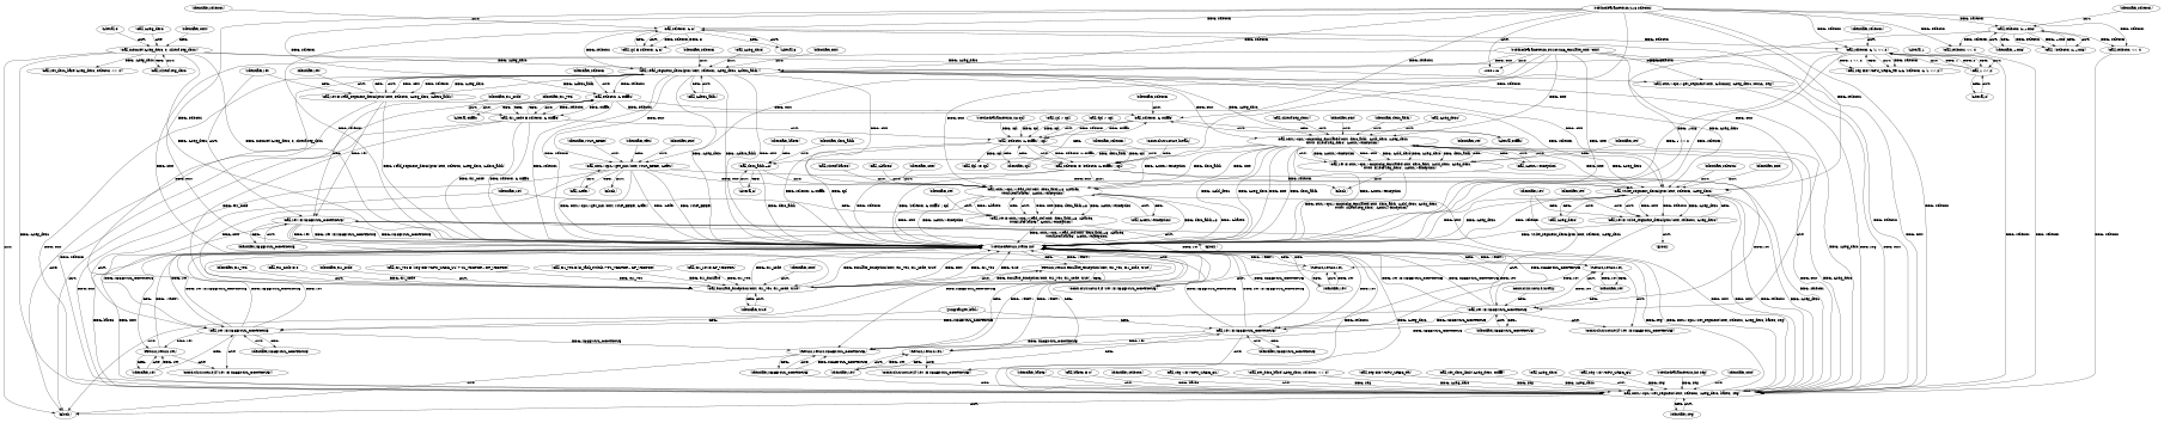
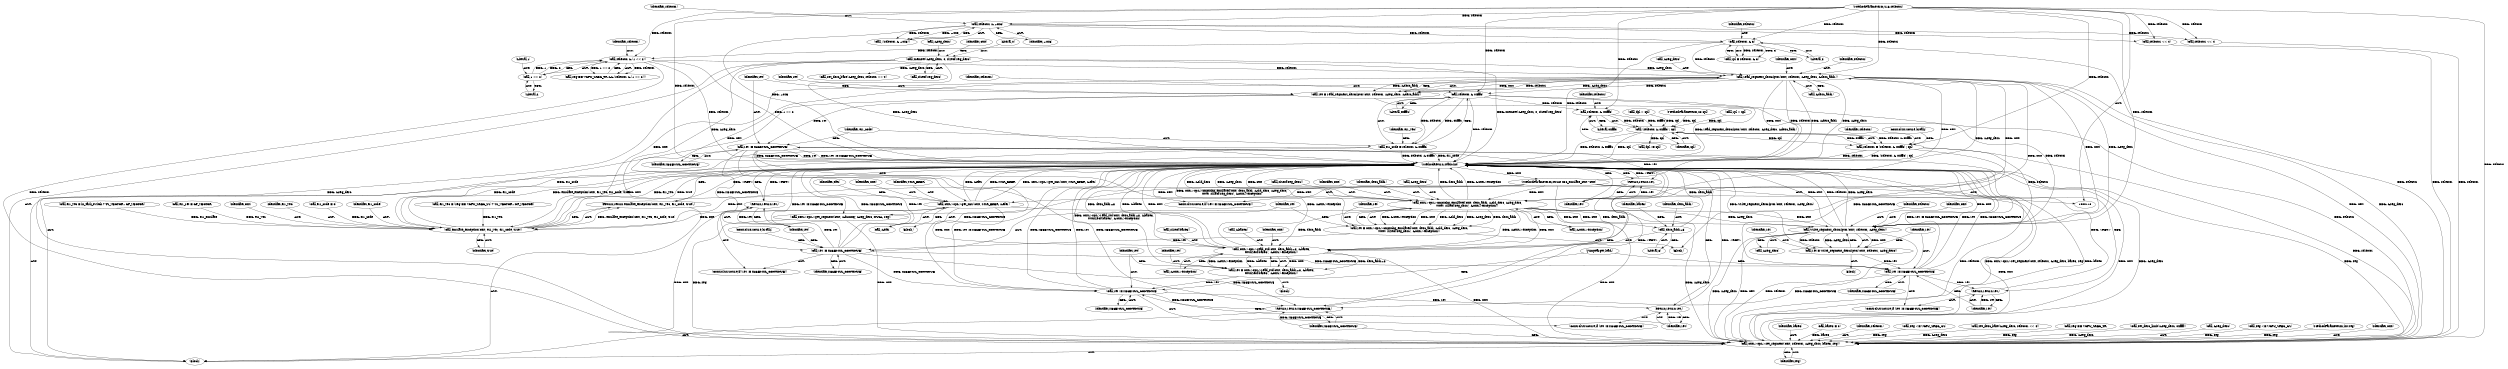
  digraph {
    n1 [label="(Call,read_segment_descriptor(ctxt, selector, &seg_desc, &desc_addr))"]
    n2 [label="(Call,ret = read_segment_descriptor(ctxt, selector, &seg_desc, &desc_addr))"]
    n3 [label="(Call,selector & 0xfffc)"]
    n4 [label="(Call,emulate_exception(ctxt, err_vec, err_code, true))"]
    n5 [label="(Call,write_segment_descriptor(ctxt, selector, &seg_desc))"]
    n6 [label="(Call,ctxt->ops->set_segment(ctxt, selector, &seg_desc, base3, seg))"]
    n7 [label="(Call,ctxt->ops->get_msr(ctxt, MSR_EFER, &efer))"]
    n8 [label="(Call,ctxt->ops->read_std(ctxt, desc_addr+8, &base3,\n\t\t\t\tsizeof(base3), &ctxt->exception))"]
    n9 [label="(Call,ctxt->ops->cmpxchg_emulated(ctxt, desc_addr, &old_desc, &seg_desc,\n\t\t\t\t\t\t  sizeof(seg_desc), &ctxt->exception))"]
    n10 [label="(MethodReturn,static int)"]
    n11 [label="(Call,&desc_addr)"]
    n12 [label="(Block,)"]
    n13 [label="(Call,ret != X86EMUL_CONTINUE)"]
    n14 [label="(Call,selector & 0xfffc)"]
    n15 [label="(Call,err_code = selector & 0xfffc)"]
    n16 [label="(Literal,0xfffc)"]
    n17 [label="(Return,return emulate_exception(ctxt, err_vec, err_code, true);)"]
    n18 [label="(Identifier,true)"]
    n19 [label="(Call,ret = write_segment_descriptor(ctxt, selector, &seg_desc))"]
    n20 [label="(Call,&seg_desc)"]
    n21 [label="(Identifier,seg)"]
    n22 [label="(Call,&efer)"]
    n23 [label="(Block,)"]
    n24 [label="(Call,ret = ctxt->ops->read_std(ctxt, desc_addr+8, &base3,\n\t\t\t\tsizeof(base3), &ctxt->exception))"]
    n25 [label="(Call,&ctxt->exception)"]
    n26 [label="(Call,ret = ctxt->ops->cmpxchg_emulated(ctxt, desc_addr, &old_desc, &seg_desc,\n\t\t\t\t\t\t  sizeof(seg_desc), &ctxt->exception))"]
    n27 [label="(Call,desc_addr+8)"]
    n28 [label="(Call,&ctxt->exception)"]
    n29 [label="(Return,return ret;)"]
    n30 [label="(Return,return X86EMUL_CONTINUE;)"]
    n31 [label="(Return,return ret;)"]
    n32 [label="(Return,return ret;)"]
    n33 [label="(Return,return ret;)"]
    n34 [label="(MethodParameterIn,struct x86_emulate_ctxt *ctxt)"]
    n35 [label="(Call,ctxt->ops->get_segment(ctxt, &dummy, &seg_desc, NULL, seg))"]
    1000116
    n37 [label="(Call,selector & 3)"]
    n38 [label="(Call,selector & (1 << 2))"]
    n39 [label="(Literal,3)"]
    n40 [label="(Call,rpl = selector & 3)"]
    n41 [label="(Call,1 << 2)"]
    n42 [label="(Call,seg == VCPU_SREG_TR && (selector & (1 << 2)))"]
    n43 [label="(Call,selector & ~0x3)"]
    n44 [label="(Identifier,~0x3)"]
    n45 [label="(Call,!(selector & ~0x3))"]
    n46 [label="(Call,selector << 4)"]
    n47 [label="(Call,selector << 4)"]
    n48 [label="(MethodParameterIn,u16 selector)"]
    n49 [label="(Call,selector = (selector & 0xfffc) | cpl)"]
    n50 [label="(Call,(selector & 0xfffc) | cpl)"]
    n51 [label="(Literal,0xfffc)"]
    n52 [label="(Block,)"]
    n53 [label="(Literal,2)"]
    n54 [label="(Call,memset(&seg_desc, 0, sizeof seg_desc))"]
    n55 [label="(Call,sizeof seg_desc)"]
    n56 [label="(Call,set_desc_base(&seg_desc, selector << 4))"]
    n57 [label="(Call,ret != X86EMUL_CONTINUE)"]
    n58 [label="(Call,ret != X86EMUL_CONTINUE)"]
    n59 [label="(Call,ret != X86EMUL_CONTINUE)"]
    n60 [label="(ControlStructure,if (ret != X86EMUL_CONTINUE))"]
    n61 [label="(Identifier,X86EMUL_CONTINUE)"]
    n62 [label="(Identifier,ret)"]
    n63 [label="(Identifier,X86EMUL_CONTINUE)"]
    n64 [label="(ControlStructure,if (ret != X86EMUL_CONTINUE))"]
    n65 [label="(Identifier,X86EMUL_CONTINUE)"]
    n66 [label="(ControlStructure,if (ret != X86EMUL_CONTINUE))"]
    n67 [label="(Identifier,X86EMUL_CONTINUE)"]
    n68 [label="(Identifier,X86EMUL_CONTINUE)"]
    n69 [label="(ControlStructure,if (ret != X86EMUL_CONTINUE))"]
    n70 [label="(Identifier,ret)"]
    n71 [label="(Identifier,ret)"]
    n72 [label="(Identifier,ret)"]
    n73 [label="(Identifier,cpl)"]
    n74 [label="(Call,dpl != cpl)"]
    n75 [label="(Block,)"]
    n76 [label="(Block,)"]
    n77 [label="(Literal,8)"]
    n78 [label="(Identifier,ret)"]
    n79 [label="(MethodParameterIn,u8 cpl)"]
    n80 [label="(Identifier,selector)"]
    n81 [label="(Call,sizeof(seg_desc))"]
    n82 [label="(Literal,0)"]
    n83 [label="(Identifier,base3)"]
    n84 [label="(Call,&seg_desc)"]
    n85 [label="(Identifier,ret)"]
    n86 [label="(Identifier,ret)"]
    n87 [label="(Identifier,base3)"]
    n88 [label="(Identifier,selector)"]
    n89 [label="(Identifier,selector)"]
    n90 [label="(Call,&base3)"]
    n91 [label="(Identifier,ctxt)"]
    n92 [label="(JumpTarget,load:)"]
    n93 [label="(Identifier,ctxt)"]
    n94 [label="(Identifier,ctxt)"]
    n95 [label="(Identifier,selector)"]
    n96 [label="(ControlStructure,break;)"]
    n97 [label="(Literal,1)"]
    n98 [label="(Call,base3 = 0)"]
    n99 [label="(Identifier,desc_addr)"]
    n100 [label="(Identifier,selector)"]
    n101 [label="(Call,err_vec = (seg == VCPU_SREG_SS) ? SS_VECTOR : NP_VECTOR)"]
    n102 [label="(Identifier,ret)"]
    n103 [label="(Identifier,selector)"]
    n104 [label="(Call,seg <= VCPU_SREG_GS)"]
    n105 [label="(Identifier,desc_addr)"]
    n106 [label="(Identifier,ret)"]
    n107 [label="(Call,err_vec = in_task_switch ? TS_VECTOR : GP_VECTOR)"]
    n108 [label="(Call,rpl > cpl)"]
    n109 [label="(Call,set_desc_base(&seg_desc, selector << 4))"]
    n110 [label="(Call,dpl > cpl)"]
    n111 [label="(Call,err_ret = GP_VECTOR)"]
    n112 [label="(Identifier,err_code)"]
    n113 [label="(Identifier,ctxt)"]
    n114 [label="(Identifier,err_vec)"]
    n115 [label="(Call,&seg_desc)"]
    n116 [label="(Identifier,MSR_EFER)"]
    n117 [label="(Identifier,ret)"]
    n118 [label="(Call,seg == VCPU_SREG_TR)"]
    n119 [label="(Identifier,ret)"]
    n120 [label="(Identifier,efer)"]
    n121 [label="(Call,set_desc_limit(&seg_desc, 0xffff))"]
    n122 [label="(Call,&seg_desc)"]
    n123 [label="(Identifier,ret)"]
    n124 [label="(Call,sizeof(base3))"]
    n125 [label="(Call,err_code = 0)"]
    n126 [label="(Identifier,selector)"]
    n127 [label="(Call,&seg_desc)"]
    n128 [label="(Identifier,selector)"]
    n129 [label="(Identifier,err_vec)"]
    n130 [label="(ControlStructure,break;)"]
    n131 [label="(Call,seg <= VCPU_SREG_GS)"]
    n132 [label="(Identifier,ctxt)"]
    n133 [label="(MethodParameterIn,int seg)"]
    n134 [label="(Identifier,selector)"]
    n135 [label="(Identifier,ctxt)"]
    n136 [label="(Identifier,err_code)"]
    n137 [label="(Identifier,ctxt)"]
    n138 [label="(Identifier,ctxt)"]
    n1 -> n2 [label="AST: "]
    n1 -> n2 [label="DDG: ctxt"]
    n1 -> n2 [label="DDG: selector"]
    n1 -> n2 [label="DDG: &seg_desc"]
    n1 -> n2 [label="DDG: &desc_addr"]
    n1 -> n3 [label="DDG: selector"]
    n1 -> n4 [label="DDG: ctxt"]
    n1 -> n5 [label="DDG: ctxt"]
    n1 -> n5 [label="DDG: &seg_desc"]
    n1 -> n6 [label="DDG: ctxt"]
    n1 -> n6 [label="DDG: &seg_desc"]
    n1 -> n7 [label="DDG: ctxt"]
    n1 -> n8 [label="DDG: ctxt"]
    n1 -> n9 [label="DDG: ctxt"]
    n1 -> n9 [label="DDG: &seg_desc"]
    n1 -> n10 [label="DDG: &seg_desc"]
    n1 -> n10 [label="DDG: ctxt"]
    n1 -> n10 [label="DDG: selector"]
    n1 -> n10 [label="DDG: &desc_addr"]
    n1 -> n11 [label="CFG: "]
    n2 -> n1 [label="CFG: "]
    n2 -> n10 [label="DDG: read_segment_descriptor(ctxt, selector, &seg_desc, &desc_addr)"]
    n2 -> n12 [label="AST: "]
    n2 -> n13 [label="DDG: ret"]
    n3 -> n5 [label="DDG: selector"]
    n3 -> n6 [label="DDG: selector"]
    n3 -> n10 [label="DDG: selector"]
    n3 -> n14 [label="DDG: selector"]
    n3 -> n15 [label="AST: "]
    n3 -> n15 [label="DDG: selector"]
    n3 -> n15 [label="DDG: 0xfffc"]
    n3 -> n16 [label="CFG: "]
    n4 -> n10 [label="DDG: err_code"]
    n4 -> n10 [label="DDG: emulate_exception(ctxt, err_vec, err_code, true)"]
    n4 -> n10 [label="DDG: ctxt"]
    n4 -> n10 [label="DDG: err_vec"]
    n4 -> n10 [label="DDG: true"]
    n4 -> n17 [label="AST: "]
    n4 -> n17 [label="DDG: emulate_exception(ctxt, err_vec, err_code, true)"]
    n4 -> n18 [label="CFG: "]
    n5 -> n6 [label="DDG: ctxt"]
    n5 -> n6 [label="DDG: selector"]
    n5 -> n6 [label="DDG: &seg_desc"]
    n5 -> n10 [label="DDG: ctxt"]
    n5 -> n10 [label="DDG: selector"]
    n5 -> n10 [label="DDG: &seg_desc"]
    n5 -> n19 [label="AST: "]
    n5 -> n19 [label="DDG: ctxt"]
    n5 -> n19 [label="DDG: selector"]
    n5 -> n19 [label="DDG: &seg_desc"]
    n5 -> n20 [label="CFG: "]
    n6 -> n10 [label="DDG: selector"]
    n6 -> n10 [label="DDG: ctxt->ops->set_segment(ctxt, selector, &seg_desc, base3, seg)"]
    n6 -> n10 [label="DDG: base3"]
    n6 -> n10 [label="DDG: ctxt"]
    n6 -> n10 [label="DDG: &seg_desc"]
    n6 -> n10 [label="DDG: seg"]
    n6 -> n12 [label="AST: "]
    n6 -> n21 [label="CFG: "]
    n7 -> n4 [label="DDG: ctxt"]
    n7 -> n5 [label="DDG: ctxt"]
    n7 -> n6 [label="DDG: ctxt"]
    n7 -> n8 [label="DDG: ctxt"]
    n7 -> n10 [label="DDG: MSR_EFER"]
    n7 -> n10 [label="DDG: ctxt->ops->get_msr(ctxt, MSR_EFER, &efer)"]
    n7 -> n10 [label="DDG: &efer"]
    n7 -> n22 [label="CFG: "]
    n7 -> n23 [label="AST: "]
    n8 -> n6 [label="DDG: ctxt"]
    n8 -> n10 [label="DDG: desc_addr+8"]
    n8 -> n10 [label="DDG: &base3"]
    n8 -> n10 [label="DDG: ctxt"]
    n8 -> n10 [label="DDG: &ctxt->exception"]
    n8 -> n24 [label="AST: "]
    n8 -> n24 [label="DDG: ctxt"]
    n8 -> n24 [label="DDG: desc_addr+8"]
    n8 -> n24 [label="DDG: &ctxt->exception"]
    n8 -> n24 [label="DDG: &base3"]
    n8 -> n25 [label="CFG: "]
    n9 -> n5 [label="DDG: ctxt"]
    n9 -> n5 [label="DDG: &seg_desc"]
    n9 -> n6 [label="DDG: ctxt"]
    n9 -> n6 [label="DDG: &seg_desc"]
    n9 -> n8 [label="DDG: ctxt"]
    n9 -> n8 [label="DDG: desc_addr"]
    n9 -> n8 [label="DDG: &ctxt->exception"]
    n9 -> n10 [label="DDG: &ctxt->exception"]
    n9 -> n10 [label="DDG: &old_desc"]
    n9 -> n10 [label="DDG: &seg_desc"]
    n9 -> n10 [label="DDG: ctxt"]
    n9 -> n10 [label="DDG: desc_addr"]
    n9 -> n26 [label="AST: "]
    n9 -> n26 [label="DDG: &ctxt->exception"]
    n9 -> n26 [label="DDG: ctxt"]
    n9 -> n26 [label="DDG: &old_desc"]
    n9 -> n26 [label="DDG: &seg_desc"]
    n9 -> n26 [label="DDG: desc_addr"]
    n9 -> n27 [label="DDG: desc_addr"]
    n9 -> n28 [label="CFG: "]
    n10 -> n17 [label="CFG: "]
    n10 -> n29 [label="CFG: "]
    n10 -> n30 [label="CFG: "]
    n10 -> n31 [label="CFG: "]
    n10 -> n32 [label="CFG: "]
    n10 -> n33 [label="CFG: "]
    n11 -> n1 [label="AST: "]
    n13 -> n10 [label="DDG: ret"]
    n13 -> n10 [label="DDG: ret != X86EMUL_CONTINUE"]
    n13 -> n10 [label="DDG: X86EMUL_CONTINUE"]
    n13 -> n29 [label="DDG: ret"]
    n13 -> n30 [label="DDG: X86EMUL_CONTINUE"]
    n13 -> n57 [label="DDG: X86EMUL_CONTINUE"]
    n13 -> n58 [label="DDG: X86EMUL_CONTINUE"]
    n13 -> n59 [label="DDG: X86EMUL_CONTINUE"]
    n13 -> n60 [label="AST: "]
    n13 -> n61 [label="CFG: "]
    n14 -> n50 [label="AST: "]
    n14 -> n50 [label="DDG: selector"]
    n14 -> n50 [label="DDG: 0xfffc"]
    n14 -> n51 [label="CFG: "]
    n15 -> n3 [label="CFG: "]
    n15 -> n4 [label="DDG: err_code"]
    n15 -> n10 [label="DDG: err_code"]
    n15 -> n10 [label="DDG: selector & 0xfffc"]
    n15 -> n12 [label="AST: "]
    n16 -> n3 [label="AST: "]
    n17 -> n4 [label="CFG: "]
    n17 -> n10 [label="DDG: <RET>"]
    n17 -> n12 [label="AST: "]
    n18 -> n4 [label="AST: "]
    n19 -> n5 [label="CFG: "]
    n19 -> n10 [label="DDG: write_segment_descriptor(ctxt, selector, &seg_desc)"]
    n19 -> n58 [label="DDG: ret"]
    n19 -> n75 [label="AST: "]
    n20 -> n5 [label="AST: "]
    n21 -> n6 [label="AST: "]
    n22 -> n7 [label="AST: "]
    n24 -> n8 [label="CFG: "]
    n24 -> n10 [label="DDG: ctxt->ops->read_std(ctxt, desc_addr+8, &base3,\n\t\t\t\tsizeof(base3), &ctxt->exception)"]
    n24 -> n59 [label="DDG: ret"]
    n24 -> n76 [label="AST: "]
    n25 -> n8 [label="AST: "]
    n26 -> n9 [label="CFG: "]
    n26 -> n10 [label="DDG: ctxt->ops->cmpxchg_emulated(ctxt, desc_addr, &old_desc, &seg_desc,\n\t\t\t\t\t\t  sizeof(seg_desc), &ctxt->exception)"]
    n26 -> n52 [label="AST: "]
    n26 -> n57 [label="DDG: ret"]
    n27 -> n8 [label="AST: "]
    n27 -> n10 [label="DDG: desc_addr"]
    n27 -> n77 [label="CFG: "]
    n28 -> n9 [label="AST: "]
    n29 -> n10 [label="DDG: <RET>"]
    n29 -> n60 [label="AST: "]
    n29 -> n62 [label="CFG: "]
    n30 -> n10 [label="DDG: <RET>"]
    n30 -> n12 [label="AST: "]
    n30 -> n67 [label="CFG: "]
    n31 -> n10 [label="DDG: <RET>"]
    n31 -> n64 [label="AST: "]
    n31 -> n70 [label="CFG: "]
    n32 -> n10 [label="DDG: <RET>"]
    n32 -> n66 [label="AST: "]
    n32 -> n71 [label="CFG: "]
    n33 -> n10 [label="DDG: <RET>"]
    n33 -> n69 [label="AST: "]
    n33 -> n72 [label="CFG: "]
    n34 -> n1 [label="DDG: ctxt"]
    n34 -> n4 [label="DDG: ctxt"]
    n34 -> n5 [label="DDG: ctxt"]
    n34 -> n6 [label="DDG: ctxt"]
    n34 -> n7 [label="DDG: ctxt"]
    n34 -> n8 [label="DDG: ctxt"]
    n34 -> n9 [label="DDG: ctxt"]
-   n34 -> n10 [label="DDG: ctxt"]
+   n10 -> n34 [label="DDG: ctxt"]
    n34 -> n35 [label="DDG: ctxt"]
    n34 -> 1000116 [label="AST: "]
    n35 -> n6 [label="DDG: ctxt"]
    n35 -> n6 [label="DDG: seg"]
    n37 -> n1 [label="DDG: selector"]
    n37 -> n6 [label="DDG: selector"]
    n37 -> n10 [label="DDG: selector"]
    n37 -> n38 [label="DDG: selector"]
    n37 -> n39 [label="CFG: "]
    n37 -> n40 [label="AST: "]
    n37 -> n40 [label="DDG: selector"]
    n37 -> n40 [label="DDG: 3"]
    n38 -> n1 [label="DDG: selector"]
    n38 -> n6 [label="DDG: selector"]
    n38 -> n10 [label="DDG: 1 << 2"]
    n38 -> n10 [label="DDG: selector"]
    n38 -> n41 [label="CFG: "]
    n38 -> n42 [label="AST: "]
    n38 -> n42 [label="DDG: selector"]
    n38 -> n42 [label="DDG: 1 << 2"]
    n39 -> n37 [label="AST: "]
    n40 -> n37 [label="CFG: "]
    n41 -> n38 [label="AST: "]
    n41 -> n38 [label="DDG: 1"]
    n41 -> n38 [label="DDG: 2"]
    n41 -> n53 [label="CFG: "]
    n42 -> n38 [label="CFG: "]
    n43 -> n10 [label="DDG: ~0x3"]
+   n43 -> n37 [label="DDG: selector"]
    n43 -> n44 [label="CFG: "]
    n43 -> n45 [label="AST: "]
    n43 -> n45 [label="DDG: selector"]
    n43 -> n45 [label="DDG: ~0x3"]
    n43 -> n46 [label="DDG: selector"]
    n43 -> n47 [label="DDG: selector"]
    n44 -> n43 [label="AST: "]
    n45 -> n43 [label="CFG: "]
    n46 -> n6 [label="DDG: selector"]
    n47 -> n6 [label="DDG: selector"]
    n48 -> n1 [label="DDG: selector"]
    n48 -> n3 [label="DDG: selector"]
    n48 -> n5 [label="DDG: selector"]
    n48 -> n6 [label="DDG: selector"]
    n48 -> n10 [label="DDG: selector"]
    n48 -> n14 [label="DDG: selector"]
    n48 -> 1000116 [label="AST: "]
    n48 -> n37 [label="DDG: selector"]
    n48 -> n38 [label="DDG: selector"]
    n48 -> n43 [label="DDG: selector"]
    n48 -> n46 [label="DDG: selector"]
    n48 -> n47 [label="DDG: selector"]
    n48 -> n49 [label="DDG: selector"]
    n49 -> n5 [label="DDG: selector"]
    n49 -> n6 [label="DDG: selector"]
    n49 -> n10 [label="DDG: selector"]
    n49 -> n10 [label="DDG: (selector & 0xfffc) | cpl"]
-   n49 -> n50 [label="CFG: "]
+   n49 -> n50 [label="DDG: 0xfffc"]
    n49 -> n52 [label="AST: "]
    n50 -> n10 [label="DDG: cpl"]
    n50 -> n10 [label="DDG: selector & 0xfffc"]
    n50 -> n49 [label="AST: "]
    n50 -> n49 [label="DDG: selector & 0xfffc"]
    n50 -> n49 [label="DDG: cpl"]
    n50 -> n73 [label="CFG: "]
    n50 -> n74 [label="DDG: cpl"]
    n51 -> n14 [label="AST: "]
    n53 -> n41 [label="AST: "]
    n54 -> n1 [label="DDG: &seg_desc"]
    n54 -> n6 [label="DDG: &seg_desc"]
    n54 -> n10 [label="DDG: memset(&seg_desc, 0, sizeof seg_desc)"]
    n54 -> n10 [label="DDG: &seg_desc"]
    n54 -> n12 [label="AST: "]
    n54 -> n35 [label="DDG: &seg_desc"]
    n54 -> n55 [label="CFG: "]
    n54 -> n56 [label="DDG: &seg_desc"]
    n55 -> n54 [label="AST: "]
    n57 -> n10 [label="DDG: ret != X86EMUL_CONTINUE"]
    n57 -> n10 [label="DDG: X86EMUL_CONTINUE"]
    n57 -> n10 [label="DDG: ret"]
    n57 -> n30 [label="DDG: X86EMUL_CONTINUE"]
    n57 -> n31 [label="DDG: ret"]
    n57 -> n58 [label="DDG: X86EMUL_CONTINUE"]
    n57 -> n59 [label="DDG: X86EMUL_CONTINUE"]
    n57 -> n63 [label="CFG: "]
    n57 -> n64 [label="AST: "]
    n58 -> n10 [label="DDG: X86EMUL_CONTINUE"]
    n58 -> n10 [label="DDG: ret != X86EMUL_CONTINUE"]
    n58 -> n10 [label="DDG: ret"]
    n58 -> n30 [label="DDG: X86EMUL_CONTINUE"]
    n58 -> n32 [label="DDG: ret"]
    n58 -> n65 [label="CFG: "]
    n58 -> n66 [label="AST: "]
    n59 -> n10 [label="DDG: ret != X86EMUL_CONTINUE"]
    n59 -> n10 [label="DDG: X86EMUL_CONTINUE"]
    n59 -> n10 [label="DDG: ret"]
    n59 -> n30 [label="DDG: X86EMUL_CONTINUE"]
    n59 -> n33 [label="DDG: ret"]
    n59 -> n68 [label="CFG: "]
    n59 -> n69 [label="AST: "]
    n61 -> n13 [label="AST: "]
    n62 -> n13 [label="CFG: "]
    n62 -> n29 [label="AST: "]
    n62 -> n29 [label="DDG: ret"]
    n63 -> n57 [label="AST: "]
    n65 -> n58 [label="AST: "]
    n67 -> n6 [label="CFG: "]
    n67 -> n30 [label="AST: "]
    n67 -> n30 [label="DDG: X86EMUL_CONTINUE"]
    n68 -> n59 [label="AST: "]
    n70 -> n31 [label="AST: "]
    n70 -> n31 [label="DDG: ret"]
    n70 -> n57 [label="CFG: "]
    n71 -> n32 [label="AST: "]
    n71 -> n32 [label="DDG: ret"]
    n71 -> n58 [label="CFG: "]
    n72 -> n33 [label="AST: "]
    n72 -> n33 [label="DDG: ret"]
    n72 -> n59 [label="CFG: "]
    n73 -> n14 [label="CFG: "]
-   n15 -> n50 [label="AST: "]
+   n73 -> n50 [label="AST: "]
    n77 -> n27 [label="AST: "]
    n78 -> n26 [label="AST: "]
    n79 -> n50 [label="DDG: cpl"]
    n80 -> n14 [label="AST: "]
    n81 -> n9 [label="AST: "]
    n82 -> n54 [label="AST: "]
    n83 -> n27 [label="CFG: "]
    n84 -> n1 [label="AST: "]
    n85 -> n26 [label="CFG: "]
    n85 -> n57 [label="AST: "]
    n86 -> n24 [label="CFG: "]
    n86 -> n59 [label="AST: "]
    n87 -> n6 [label="AST: "]
    n88 -> n37 [label="AST: "]
    n89 -> n5 [label="AST: "]
    n90 -> n8 [label="AST: "]
    n91 -> n1 [label="AST: "]
    n92 -> n58 [label="CFG: "]
    n92 -> n59 [label="CFG: "]
    n93 -> n9 [label="AST: "]
    n94 -> n8 [label="AST: "]
    n95 -> n43 [label="AST: "]
    n96 -> n57 [label="CFG: "]
    n97 -> n41 [label="AST: "]
    n98 -> n6 [label="DDG: base3"]
    n99 -> n9 [label="AST: "]
    n100 -> n1 [label="AST: "]
    n101 -> n4 [label="DDG: err_vec"]
    n102 -> n24 [label="AST: "]
    n103 -> n6 [label="AST: "]
    n104 -> n6 [label="DDG: seg"]
    n105 -> n27 [label="AST: "]
    n106 -> n2 [label="CFG: "]
    n106 -> n13 [label="AST: "]
    n107 -> n4 [label="DDG: err_emulate"]
    n108 -> n50 [label="DDG: cpl"]
    n109 -> n6 [label="DDG: &seg_desc"]
    n110 -> n50 [label="DDG: cpl"]
    n111 -> n4 [label="DDG: err_vec"]
    n112 -> n13 [label="CFG: "]
    n112 -> n15 [label="AST: "]
    n113 -> n4 [label="AST: "]
    n114 -> n4 [label="AST: "]
    n115 -> n54 [label="AST: "]
    n116 -> n7 [label="AST: "]
    n117 -> n2 [label="AST: "]
    n118 -> n6 [label="DDG: seg"]
    n119 -> n19 [label="AST: "]
    n120 -> n7 [label="CFG: "]
    n121 -> n6 [label="DDG: &seg_desc"]
    n122 -> n9 [label="AST: "]
    n123 -> n19 [label="CFG: "]
    n123 -> n58 [label="AST: "]
    n124 -> n8 [label="AST: "]
    n125 -> n4 [label="DDG: err_code"]
    n126 -> n49 [label="AST: "]
    n127 -> n6 [label="AST: "]
    n128 -> n38 [label="AST: "]
    n129 -> n15 [label="CFG: "]
    n130 -> n49 [label="CFG: "]
    n131 -> n6 [label="DDG: seg"]
    n132 -> n5 [label="AST: "]
    n133 -> n6 [label="DDG: seg"]
    n134 -> n3 [label="AST: "]
    n135 -> n7 [label="AST: "]
    n136 -> n4 [label="AST: "]
    n137 -> n6 [label="AST: "]
    n138 -> n54 [label="CFG: "]
  }
